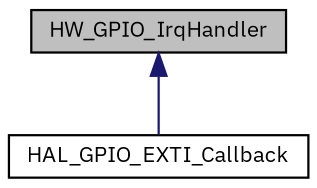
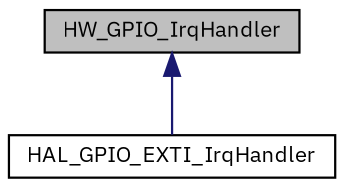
  digraph {
    rankdir=TB
    fontname="IBM Plex Sans"
    node [color=black fontname="IBM Plex Sans" fontsize=10 shape=record style=filled]
    n1 [fillcolor=grey75 fontcolor=black height=0.2 label=HW_GPIO_IrqHandler width=0.4]
-   n2 [fillcolor=white height=0.2 label=HAL_GPIO_EXTI_Callback width=0.4]
+   n2 [fillcolor=white height=0.2 label=HAL_GPIO_EXTI_IrqHandler width=0.4]
    n1 -> n2 [color=midnightblue dir=back fontname="IBM Plex Sans" fontsize=10 labelfontname=Helvetica labelfontsize=10 style=solid]
  }
